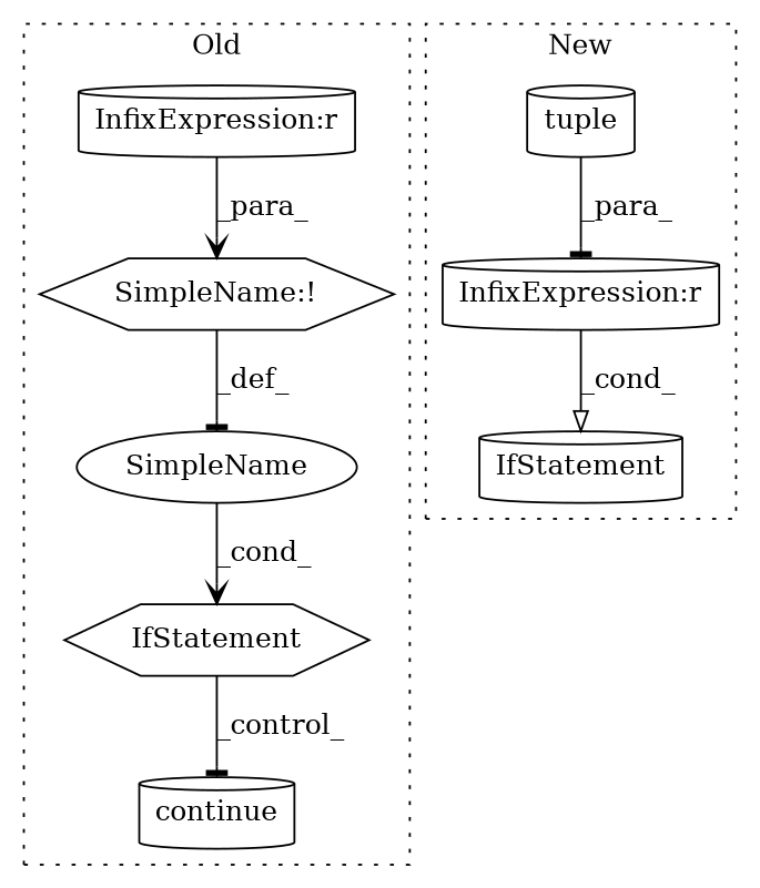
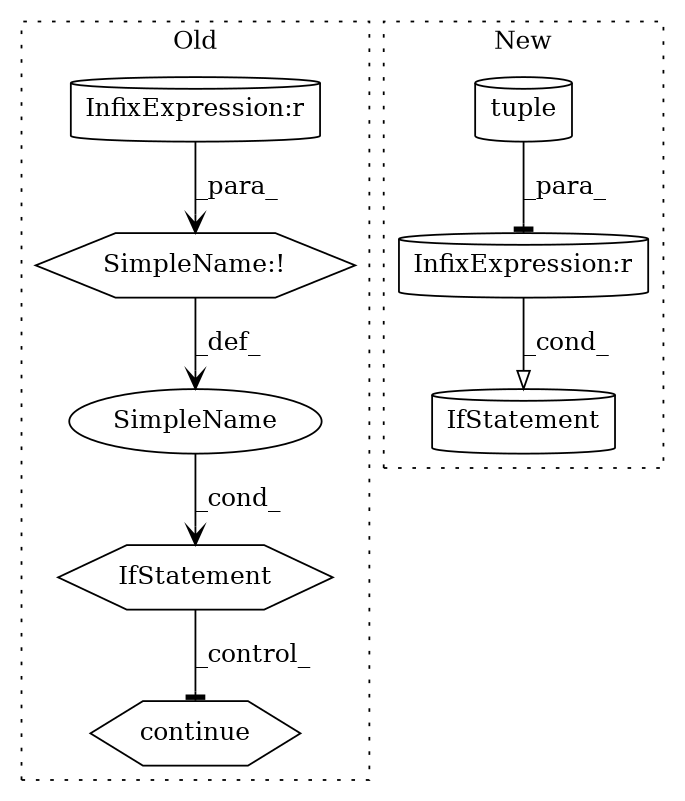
  digraph {
    node [a=25 l="4,2" s=37361 shape=cylinder]
    edge [arrowhead=vee]
-   n1 [a=18 l=9 label=continue s=37542]
+   n1 [a=18 l=9 label=continue s=37542 shape=hexagon]
    n2 [label=IfStatement s="37337,37528" shape=hexagon]
    n3 [a=38 l=1 label="SimpleName:!" s=37341 shape=hexagon]
    n4 [a=42 label=SimpleName shape=ellipse l="" s=""]
    n5 [a=27 l=4 label="InfixExpression:r"]
    n6 [a=32 l="6,1" label=tuple s="37340,37360"]
    n7 [label=IfStatement s="37336,37377"]
    n8 [a=27 l=4 label="InfixExpression:r"]
    subgraph cluster_1 {
      label=Old
      style=dotted
      n1
      n2
      n3
      n4
      n5
    }
    subgraph cluster_2 {
      label=New
      style=dotted
      n6
      n7
      n8
    }
    n2 -> n1 [arrowhead=tee label=_control_]
-   n3 -> n4 [arrowhead=tee label=_def_]
+   n3 -> n4 [label=_def_]
    n4 -> n2 [label=_cond_]
    n5 -> n3 [label=_para_]
    n6 -> n8 [arrowhead=tee label=_para_]
    n8 -> n7 [arrowhead=onormal label=_cond_]
  }
